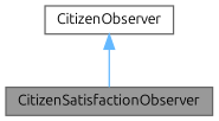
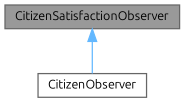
  digraph {
    fontname=Ubuntu
    node [color=gray40 fontname=Ubuntu fontsize=10 shape=box style=filled]
    n1 [fillcolor=grey60 fontcolor=black height=0.2 label=CitizenSatisfactionObserver width=0.4]
    n2 [fillcolor=white height=0.2 label=CitizenObserver width=0.4]
-   n2 -> n1 [color=steelblue1 dir=back fontname=Ubuntu fontsize=10 labelfontname=Helvetica labelfontsize=10 style=solid]
+   n1 -> n2 [color=steelblue1 dir=back fontname=Ubuntu fontsize=10 labelfontname=Helvetica labelfontsize=10 style=solid]
  }
